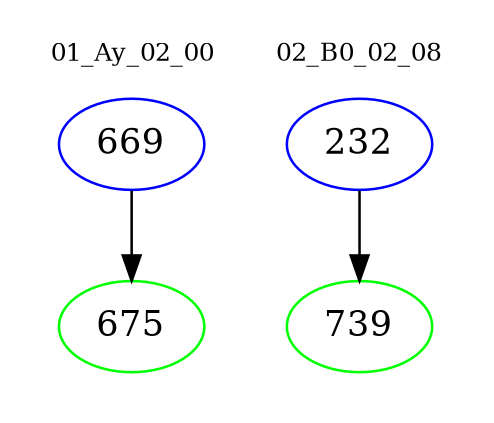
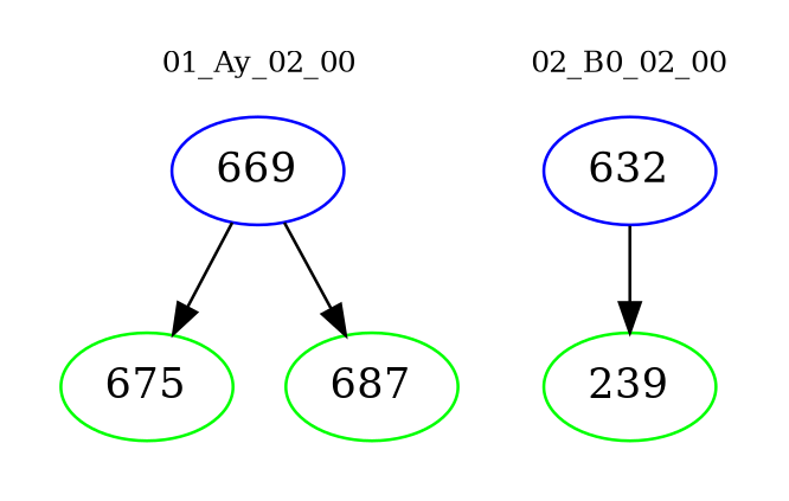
  digraph {
    node [color=green]
    edge [color=black]
    n1 [label=675]
    n2 [color=blue label=669]
-   n4 [color=blue label=232]
-   n5 [label=739]
+   n3 [label=687]
+   n4 [color=blue label=632]
+   n5 [label=239]
    subgraph cluster_1 {
      color=white
      fontsize=10
      label="01_Ay_02_00"
      n1
      n2
+     n3
    }
    subgraph cluster_2 {
      color=white
      fontsize=10
-     label="02_B0_02_08"
+     label="02_B0_02_00"
      n4
      n5
    }
    n2 -> n1
+   n2 -> n3
    n4 -> n5
  }
